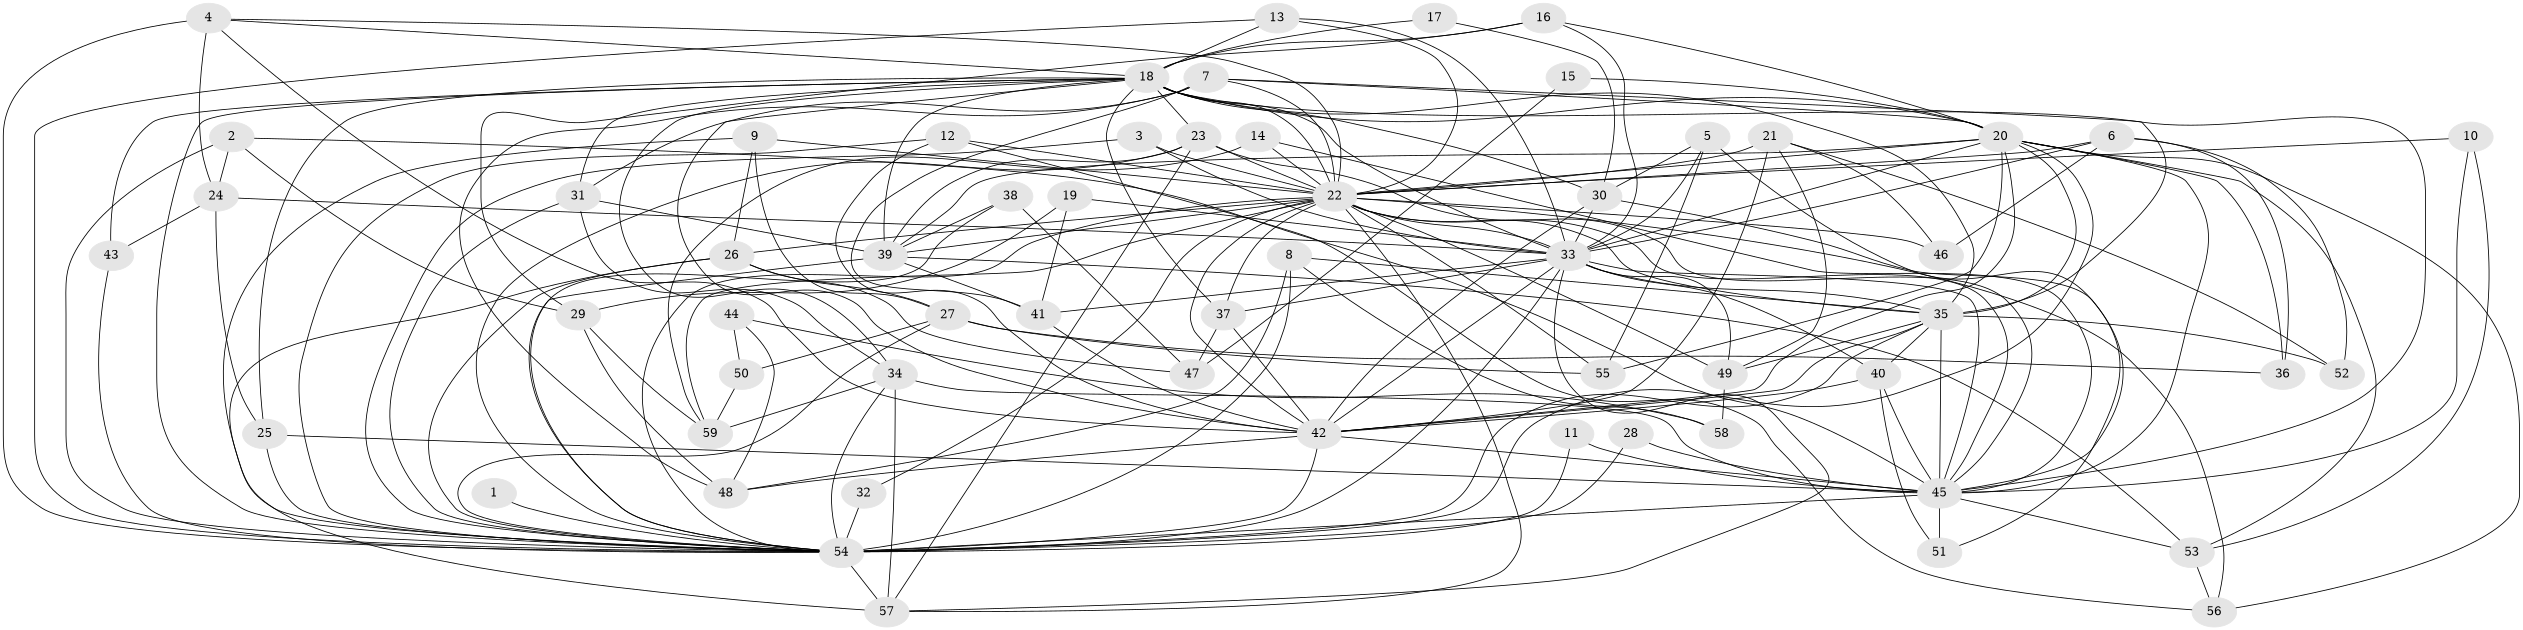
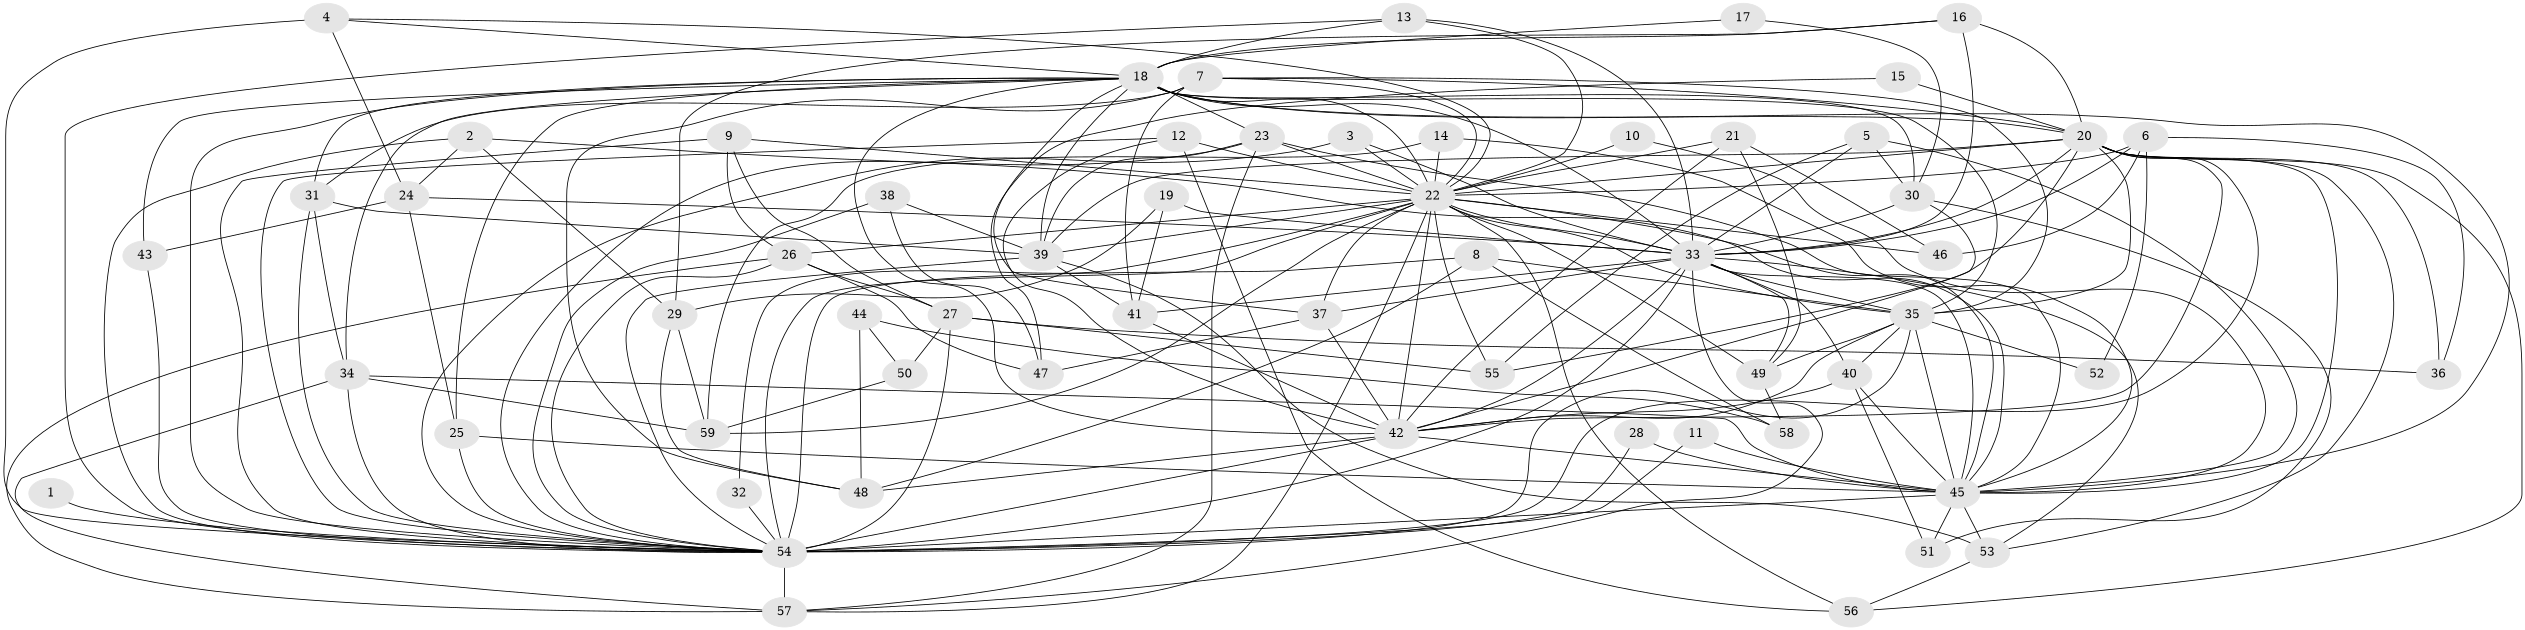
  graph {
    node [color=gray90 style=filled]
    edge [weight=1.0]
    1
    54
    22
    45
    42
    33
    55
    46
    35
    26
    56
    59
    37
    39
    49
    32
    57
    2
    24
    29
    25
    43
    48
    53
    51
    3
    4
    18
    30
    20
    31
    23
    34
    5
    41
    40
    6
    36
    52
    7
    8
    58
    9
    27
    47
    50
    10
    11
    12
    13
    14
    15
    16
    17
    19
    21
    28
    38
    44
    1 -- 54
    54 -- 57 [weight=3.0]
    22 -- 54 [weight=4.0]
    22 -- 45
    22 -- 42
    22 -- 33 [weight=4.0]
    22 -- 55
    22 -- 46
    22 -- 35 [weight=2.0]
    22 -- 26 [weight=2.0]
    22 -- 56
    22 -- 59
    22 -- 37
    22 -- 39
    22 -- 49 [weight=2.0]
    22 -- 32
    22 -- 57
    45 -- 54 [weight=3.0]
    45 -- 53
    45 -- 51
    42 -- 54 [weight=4.0]
    42 -- 45
    42 -- 48
    33 -- 54 [weight=4.0]
    33 -- 45 [weight=3.0]
    33 -- 42 [weight=2.0]
    33 -- 35 [weight=2.0]
    33 -- 37
    33 -- 49
    33 -- 57
-   10 -- 53
+   33 -- 53
    33 -- 41
    33 -- 40
    35 -- 54 [weight=2.0]
    35 -- 45 [weight=2.0]
    35 -- 42 [weight=2.0]
    35 -- 49
    35 -- 40
    35 -- 52
    26 -- 54
    26 -- 57
    26 -- 27
    26 -- 47
    37 -- 42
    37 -- 47
    39 -- 54
    39 -- 53
    39 -- 41
    49 -- 58
    32 -- 54 [weight=2.0]
    2 -- 54
    2 -- 45
    2 -- 24
    2 -- 29
    24 -- 33
    24 -- 25
    24 -- 43
    29 -- 59
    29 -- 48 [weight=2.0]
    25 -- 54 [weight=2.0]
    25 -- 45
    43 -- 54
    53 -- 56
    3 -- 54
    3 -- 22
    3 -- 33
    4 -- 54
    4 -- 22
-   4 -- 42
    4 -- 24 [weight=2.0]
    4 -- 18
    18 -- 54 [weight=2.0]
    18 -- 22 [weight=2.0]
    18 -- 45
    18 -- 42 [weight=2.0]
    18 -- 33 [weight=2.0]
    18 -- 35
    18 -- 37
    18 -- 39
    18 -- 25
    18 -- 43
    18 -- 30
    18 -- 20 [weight=2.0]
    18 -- 31
    18 -- 23
    18 -- 34 [weight=2.0]
    30 -- 42
    30 -- 33
    30 -- 51
    20 -- 54 [weight=3.0]
    20 -- 22 [weight=2.0]
    20 -- 45
    20 -- 42
    20 -- 33 [weight=2.0]
    20 -- 55
    20 -- 35
    20 -- 56
    20 -- 39
    20 -- 53
    20 -- 36
    31 -- 54
    31 -- 39
    31 -- 34
    23 -- 54
    23 -- 22
    23 -- 45
    23 -- 39
    23 -- 57
    34 -- 54
    34 -- 45
    34 -- 59
    34 -- 57
    5 -- 45 [weight=2.0]
    5 -- 33
    5 -- 55
    5 -- 30
    41 -- 42
    40 -- 45
    40 -- 42
    40 -- 51
    6 -- 22
    6 -- 33
    6 -- 46
    6 -- 36
    6 -- 52
    7 -- 22
    7 -- 35
    7 -- 48 [weight=2.0]
    7 -- 20
    7 -- 31
    7 -- 41
    8 -- 54
    8 -- 35
    8 -- 48
    8 -- 58
    9 -- 54
    9 -- 22
    9 -- 26
    9 -- 27
    27 -- 54
    27 -- 55
    27 -- 36
    27 -- 50
    50 -- 59
    10 -- 22
    10 -- 45
    11 -- 54
    11 -- 45
    12 -- 54
    12 -- 22
    12 -- 42
    12 -- 56
    13 -- 54
    13 -- 22
    13 -- 33
    13 -- 18
    14 -- 22
    14 -- 45
    14 -- 59
    15 -- 20 [weight=2.0]
    15 -- 47
    16 -- 33
    16 -- 29
    16 -- 18
    16 -- 20
    17 -- 18
    17 -- 30
    19 -- 33
    19 -- 29
    19 -- 41
    21 -- 22
    21 -- 42
    21 -- 46
    21 -- 49
-   21 -- 52
    28 -- 54
    28 -- 45
    38 -- 54 [weight=2.0]
    38 -- 39
    38 -- 47
    44 -- 48 [weight=2.0]
    44 -- 58
    44 -- 50
  }
